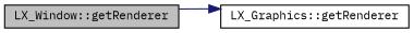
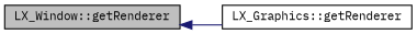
  digraph {
    rankdir=LR
    fontname="IBM Plex Mono"
    node [color=black fontname="IBM Plex Mono" fontsize=10 shape=record style=filled]
    n1 [fillcolor=grey75 fontcolor=black height=0.2 label="LX_Window::getRenderer" width=0.4]
    n2 [fillcolor=white height=0.2 label="LX_Graphics::getRenderer" width=0.4]
-   n2 -> n1 [color=midnightblue dir=back fontname="IBM Plex Mono" fontsize=10 labelfontname=Helvetica labelfontsize=10 style=solid]
+   n1 -> n2 [color=midnightblue dir=back fontname="IBM Plex Mono" fontsize=10 labelfontname=Helvetica labelfontsize=10 style=solid]
  }
